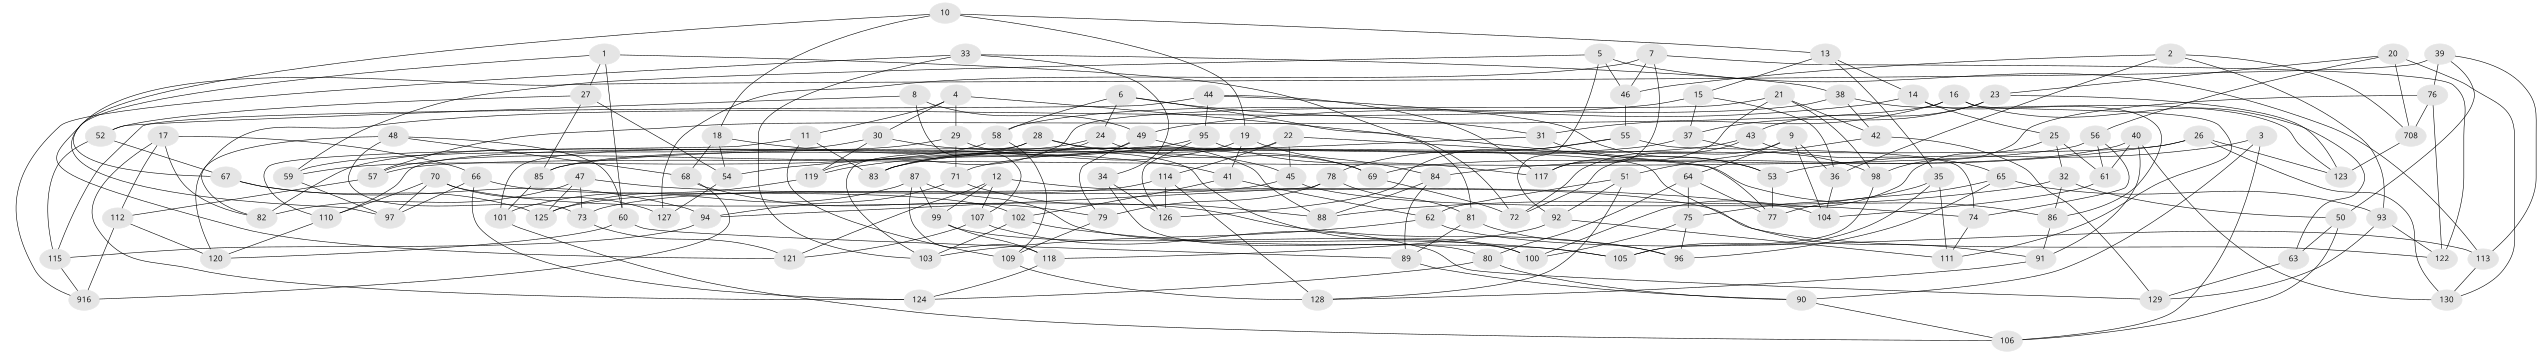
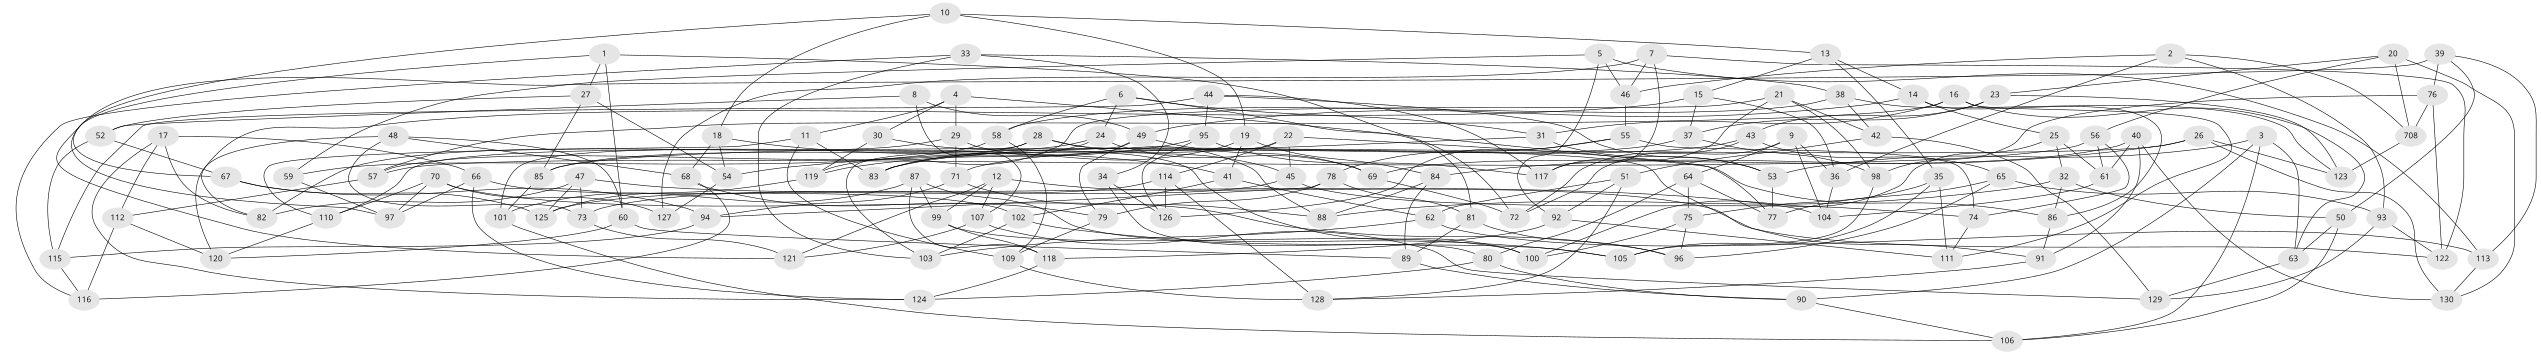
  graph {
    fontname="Open Sans"
    node [color=gray90 fontname="Open Sans" style=filled]
    edge [fontname="Open Sans"]
    1
    27
    60
    72
    97
    52
    54
    85
    120
    89
    2
    36
    46
    93
    n15 [label=708]
    104
    55
    122
    129
    123
    3
    53
    63
    90
    106
    77
    4
    11
    29
    30
    83
    109
    110
    82
    71
    88
    59
    119
    100
    5
    92
    113
    111
    118
    130
    6
    24
    31
    58
    81
    69
    96
    7
    117
    127
    8
    49
    107
    79
    103
    67
    115
    121
    9
    64
    80
    75
    10
    13
    18
    19
    14
    15
    35
    41
    68
    84
    125
    94
    128
    12
    99
    25
    86
    37
    105
    32
    61
    91
    98
    16
    57
    112
    17
    66
    124
    102
-   116 [label=916]
+   116
    62
    20
    23
    56
    43
    74
    21
    42
    51
    22
    45
    114
    73
    126
    65
    101
    50
    26
    28
    33
    34
    38
    39
    76
    40
    44
    95
    78
    47
    48
    70
    87
    1 -- 27
    1 -- 60
    1 -- 72
    1 -- 97
    27 -- 52
    27 -- 54
    27 -- 85
    60 -- 120
    60 -- 89
    52 -- 67
    52 -- 115
    54 -- 127
    85 -- 101
    89 -- 90
    2 -- 36
    2 -- 46
    2 -- 93
    2 -- n15
    36 -- 104
    46 -- 55
    93 -- 122
    93 -- 129
    n15 -- 123
    55 -- 74
    55 -- 126
    55 -- 78
    3 -- 53
+   3 -- 63
    3 -- 90
    3 -- 106
    53 -- 77
    63 -- 129
    90 -- 106
    4 -- 77
    4 -- 11
    4 -- 29
    4 -- 30
    11 -- 83
    11 -- 109
    11 -- 110
    29 -- 82
    29 -- 71
    29 -- 88
-   30 -- 59
    30 -- 119
    30 -- 100
    109 -- 128
    110 -- 120
    71 -- 88
    71 -- 94
    59 -- 97
    119 -- 125
    5 -- 46
    5 -- 59
    5 -- 92
    5 -- 113
    92 -- 111
    92 -- 118
    113 -- 130
    118 -- 124
    6 -- 24
    6 -- 31
    6 -- 58
    6 -- 81
    24 -- 85
    24 -- 83
    24 -- 69
    31 -- 54
    31 -- 53
    58 -- 109
    58 -- 59
    81 -- 89
    81 -- 96
    69 -- 72
    7 -- 46
    7 -- 122
    7 -- 117
    7 -- 127
    8 -- 52
    8 -- 49
    8 -- 107
    49 -- 69
    49 -- 79
    49 -- 103
    107 -- 129
    107 -- 121
    79 -- 109
    67 -- 125
    67 -- 94
    115 -- 116
    9 -- 72
    9 -- 36
    9 -- 104
    9 -- 64
    64 -- 77
    64 -- 80
    64 -- 75
    80 -- 90
    80 -- 124
    75 -- 100
    75 -- 96
    10 -- 67
    10 -- 13
    10 -- 18
    10 -- 19
    13 -- 14
    13 -- 15
    13 -- 35
    18 -- 54
    18 -- 41
    18 -- 68
    19 -- 83
    19 -- 41
    19 -- 84
    14 -- 49
    14 -- 25
    14 -- 86
    15 -- 36
    15 -- 82
    15 -- 37
    35 -- 111
    35 -- 75
    35 -- 105
    41 -- 102
    41 -- 62
    68 -- 79
    68 -- 116
    84 -- 89
    84 -- 88
    94 -- 115
    12 -- 122
    12 -- 107
    12 -- 121
    12 -- 99
    99 -- 100
    99 -- 118
    25 -- 100
    25 -- 32
    25 -- 61
    86 -- 91
    37 -- 71
    37 -- 98
    32 -- 88
    32 -- 86
    32 -- 50
    61 -- 104
    91 -- 128
    98 -- 105
    16 -- 63
    16 -- 111
    16 -- 31
    16 -- 57
    57 -- 112
    112 -- 120
    112 -- 116
    17 -- 82
    17 -- 112
    17 -- 66
    17 -- 124
    66 -- 97
    66 -- 124
    66 -- 102
    102 -- 103
    102 -- 105
    62 -- 113
    62 -- 103
    20 -- n15
    20 -- 130
    20 -- 23
    20 -- 56
    23 -- 123
    23 -- 37
    23 -- 43
    56 -- 61
    56 -- 57
    56 -- 74
    43 -- 72
    43 -- 83
    43 -- 65
    74 -- 111
    21 -- 119
    21 -- 117
    21 -- 98
    21 -- 42
    42 -- 129
    42 -- 51
    51 -- 92
    51 -- 128
    51 -- 62
    22 -- 110
    22 -- 86
    22 -- 45
    22 -- 114
    45 -- 74
    45 -- 73
    114 -- 125
    114 -- 128
    114 -- 126
    73 -- 121
    65 -- 93
    65 -- 77
    65 -- 96
    101 -- 106
    50 -- 63
    50 -- 106
    26 -- 85
    26 -- 123
    26 -- 130
    26 -- 84
    28 -- 91
    28 -- 57
    28 -- 45
    28 -- 101
    33 -- 103
    33 -- 116
    33 -- 34
    33 -- 38
    34 -- 80
    34 -- 126
    38 -- 123
    38 -- 58
    38 -- 42
    39 -- 113
    39 -- 121
    39 -- 50
    39 -- 76
    76 -- n15
    76 -- 122
    76 -- 98
    40 -- 130
    40 -- 69
    40 -- 61
    40 -- 91
    44 -- 53
    44 -- 117
    44 -- 115
    44 -- 95
    95 -- 119
    95 -- 117
    95 -- 126
    78 -- 81
    78 -- 79
    78 -- 94
    47 -- 104
    47 -- 82
    47 -- 125
    47 -- 73
    48 -- 60
    48 -- 120
    48 -- 68
    48 -- 73
    70 -- 97
    70 -- 110
    70 -- 96
    70 -- 127
    87 -- 118
    87 -- 99
    87 -- 105
    87 -- 101
  }
